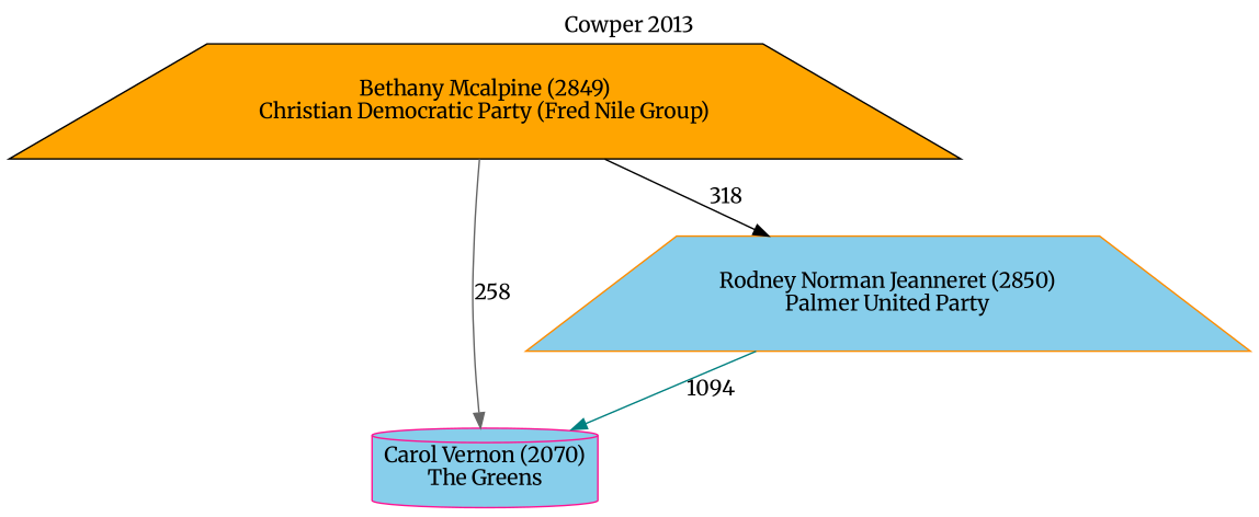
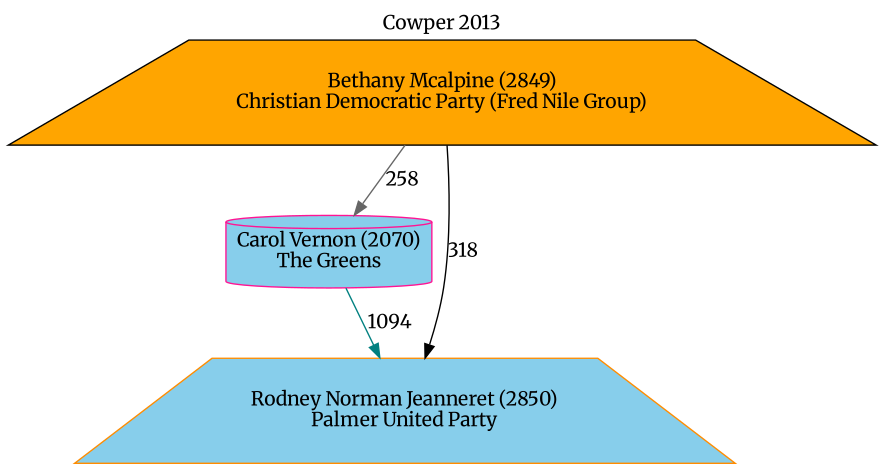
  digraph {
    label="Cowper 2013"
    labelloc=t
    mclimit=10
    fontname=Merriweather
    node [shape=trapezium style=filled fillcolor=skyblue fontname=Merriweather]
    edge [fontname=Merriweather]
    n1 [label="Bethany Mcalpine (2849)\nChristian Democratic Party (Fred Nile Group)" fillcolor=orange color=black]
    n2 [label="Carol Vernon (2070)\nThe Greens" shape=cylinder color=deeppink]
    n3 [label="Rodney Norman Jeanneret (2850)\nPalmer United Party" color=darkorange]
    n1 -> n2 [label=258 color=gray40]
    n1 -> n3 [label=318 color=black]
-   n3 -> n2 [label=1094 color=teal]
+   n2 -> n3 [label=1094 color=teal]
  }
